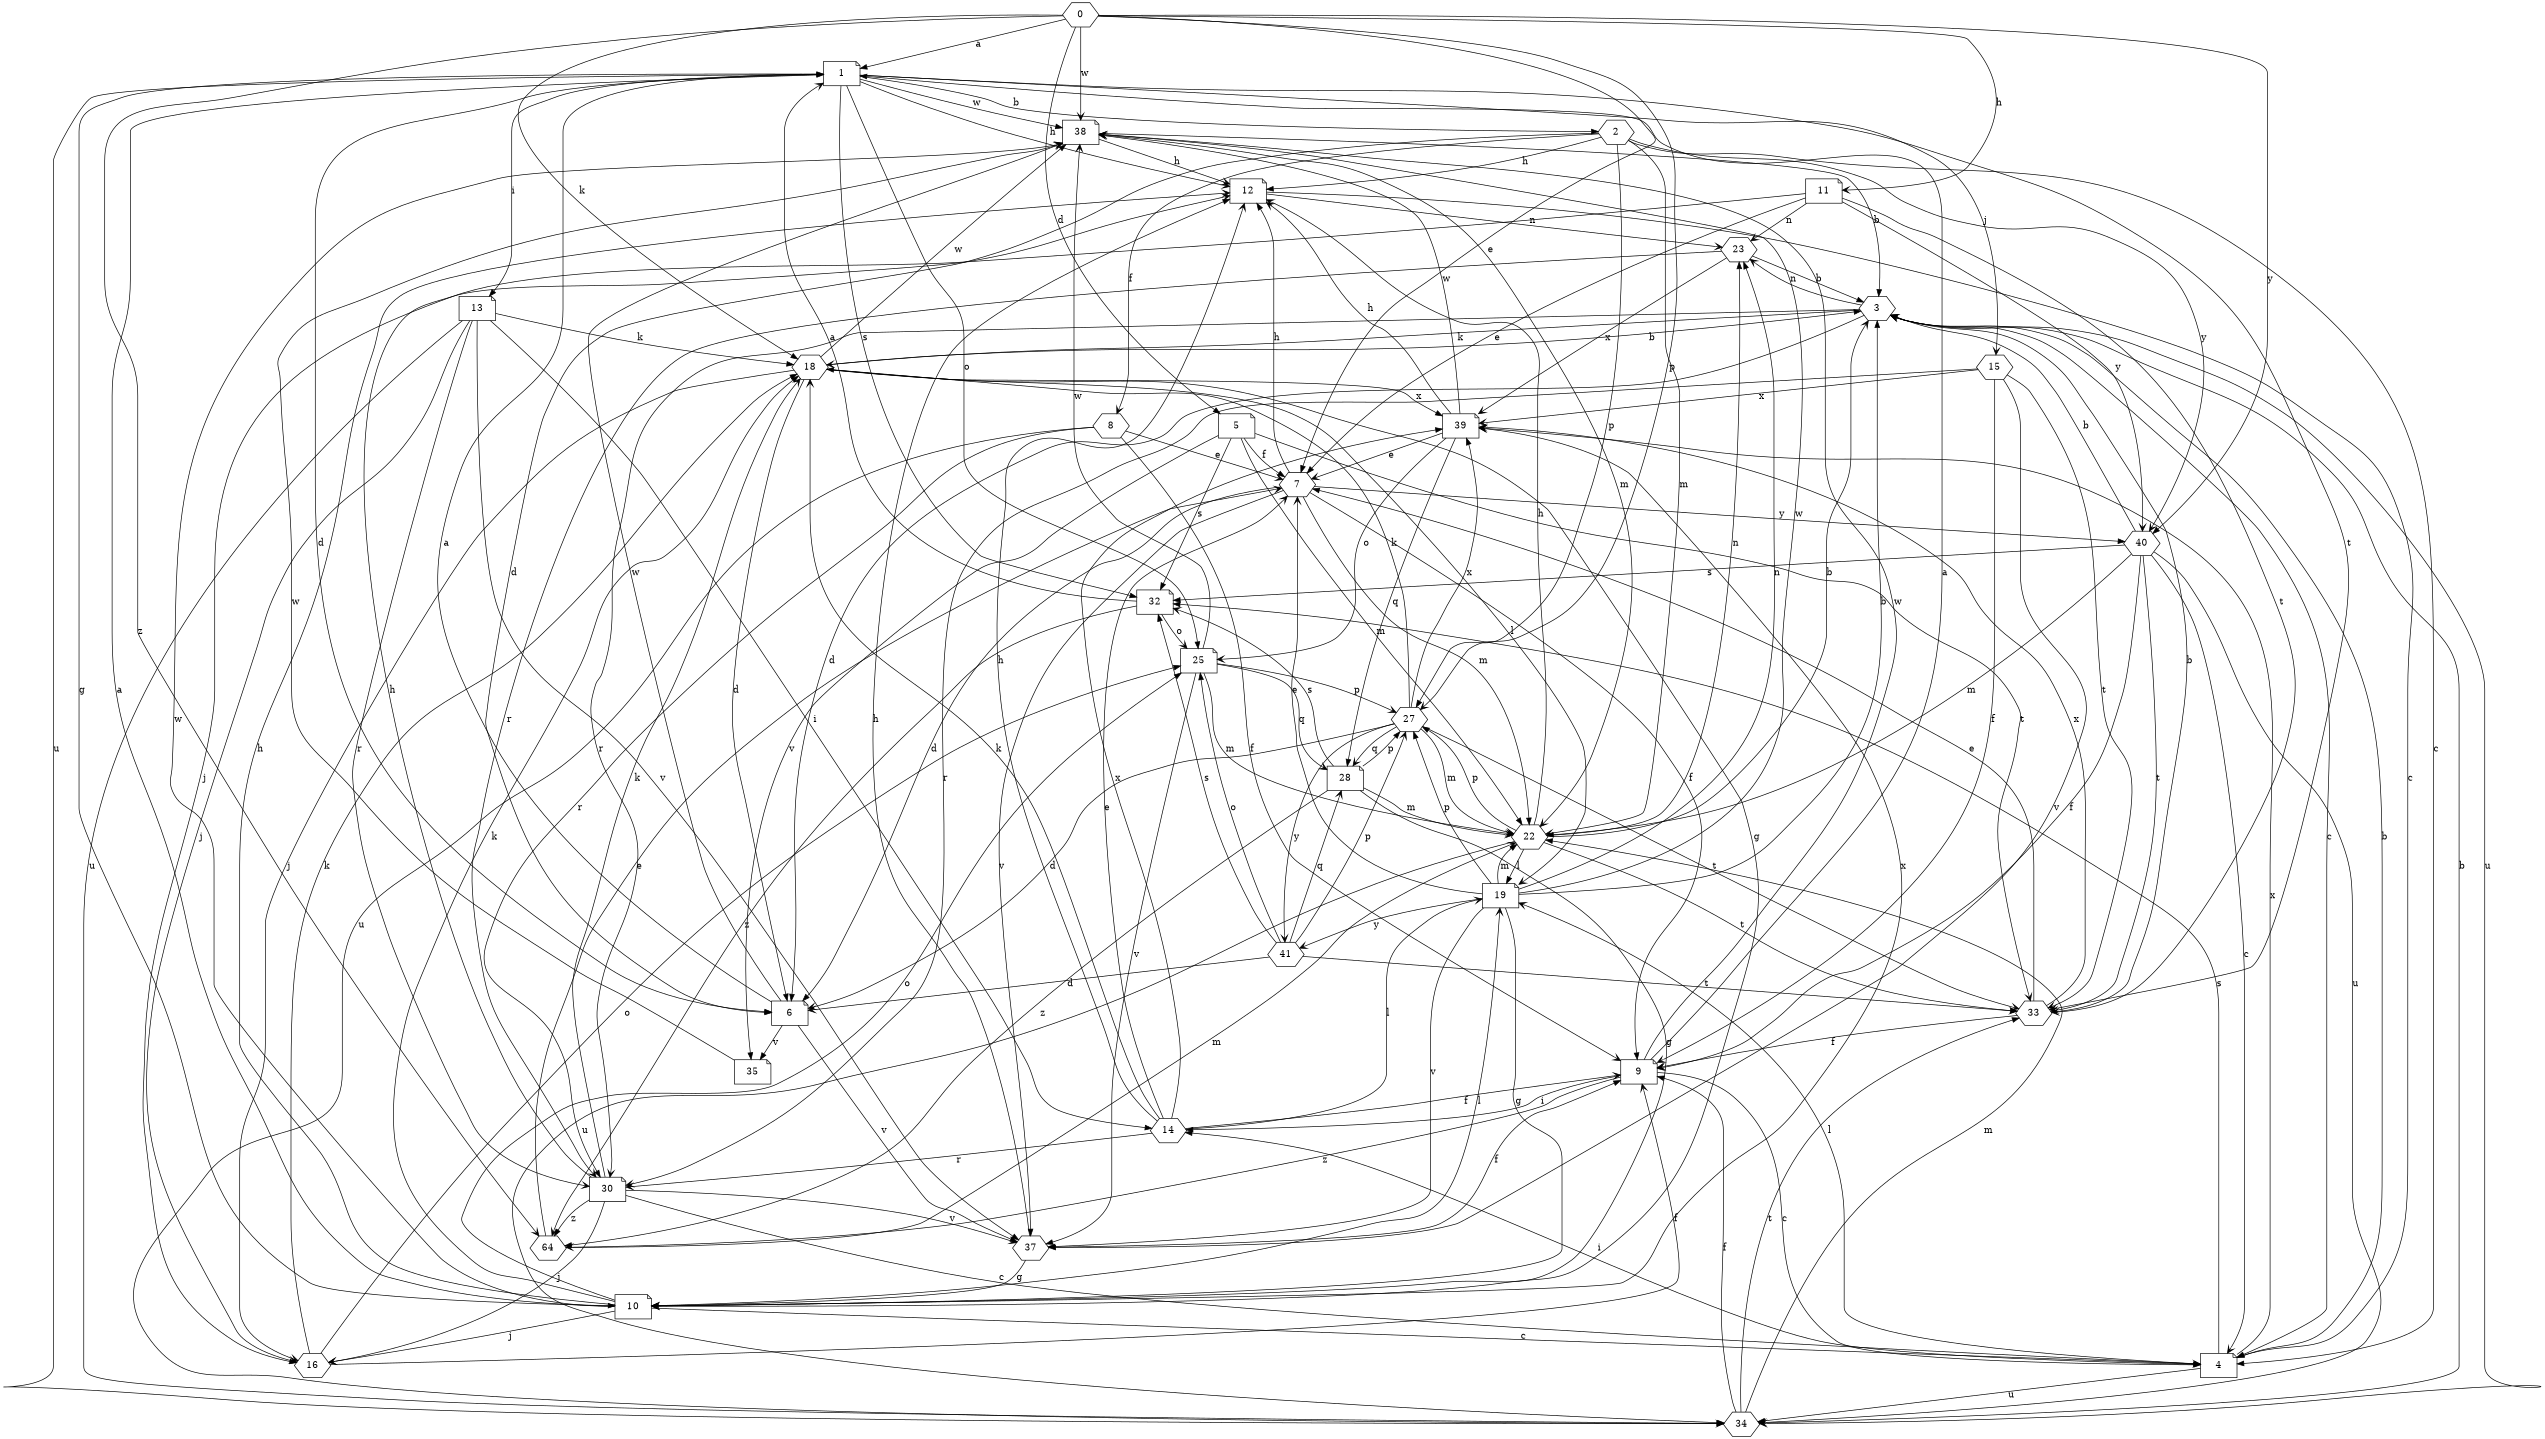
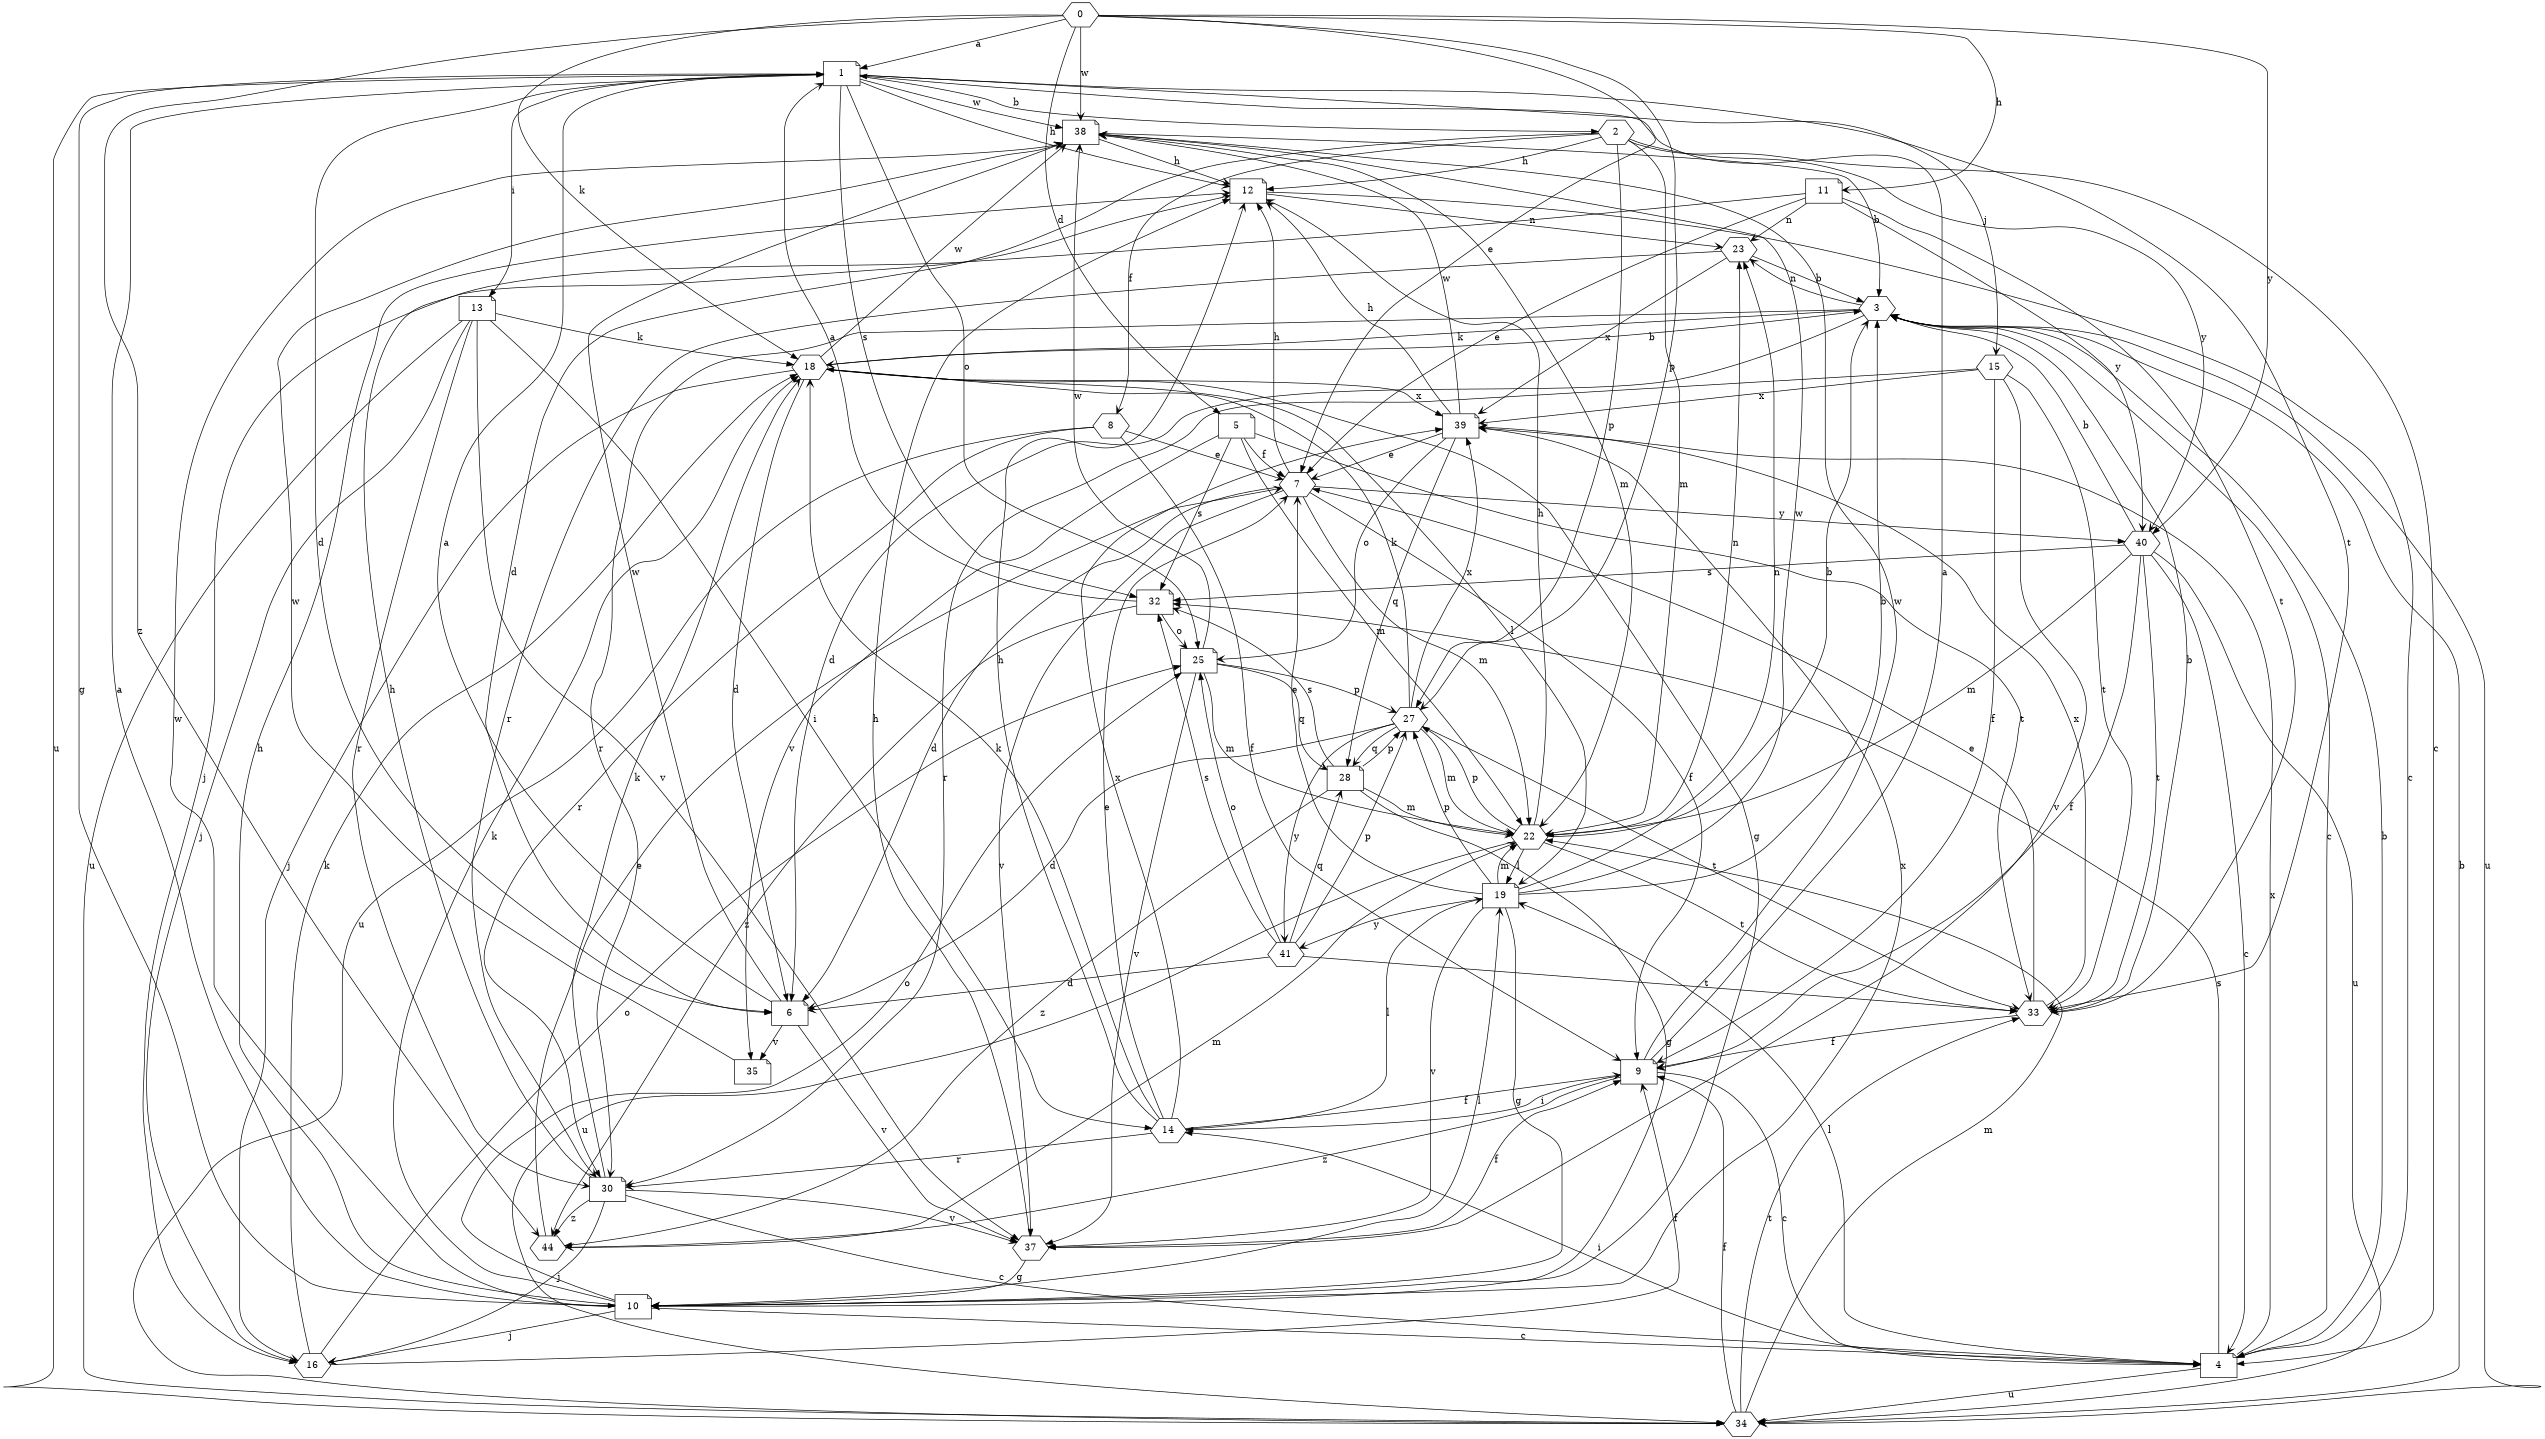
  strict digraph {
    node [shape=hexagon]
    edge [arrowhead=vee]
    1 [shape=note]
    0
    5 [shape=note]
    7
    11 [shape=note]
    18
    27
    38 [shape=note]
    40
-   44 [label=64]
+   44
    2
    6 [shape=note]
    10 [shape=note]
    12 [shape=note]
    13 [shape=note]
    15
    25 [shape=note]
    32 [shape=note]
    33
    34
    22
    35 [shape=note]
    9 [shape=note]
    37
    23
    16
    3
    19 [shape=note]
    39 [shape=note]
    41
    28 [shape=note]
    4 [shape=note]
    8
    30 [shape=note]
    14
    1 -> 38 [arrowhead=normal label=w]
    1 -> 2 [arrowhead=normal label=b]
    1 -> 6 [arrowhead=normal label=d]
    1 -> 10 [arrowhead=normal label=g]
    1 -> 12 [label=h]
    1 -> 13 [arrowhead=normal label=i]
    1 -> 15 [label=j]
    1 -> 25 [arrowhead=normal label=o]
    1 -> 32 [arrowhead=normal label=s]
    1 -> 33 [label=t]
-   1 -> 34 [label=u]
+   1 -> 34 [arrowhead=normal label=u]
    0 -> 1 [arrowhead=normal label=a]
    0 -> 5 [arrowhead=normal label=d]
    0 -> 7 [arrowhead=normal label=e]
    0 -> 11 [label=h]
    0 -> 18 [arrowhead=normal label=k]
    0 -> 27 [label=p]
    0 -> 38 [label=w]
    0 -> 40 [arrowhead=normal label=y]
    0 -> 44 [label=z]
    5 -> 7 [arrowhead=normal label=f]
    5 -> 32 [arrowhead=normal label=s]
    5 -> 33 [label=t]
    5 -> 22 [arrowhead=normal label=m]
    5 -> 35 [arrowhead=normal label=v]
    7 -> 40 [arrowhead=normal label=y]
    7 -> 6 [arrowhead=normal label=d]
    7 -> 12 [arrowhead=normal label=h]
    7 -> 22 [arrowhead=normal label=m]
    7 -> 9 [arrowhead=normal label=f]
    7 -> 37 [arrowhead=normal label=v]
    11 -> 7 [arrowhead=normal label=e]
    11 -> 40 [label=y]
    11 -> 33 [label=t]
    11 -> 23 [label=n]
    11 -> 16 [arrowhead=normal label=j]
-   18 -> 38 [arrowhead=normal label=w]
+   18 -> 38 [label=w]
    18 -> 6 [arrowhead=normal label=d]
    18 -> 10 [label=g]
    18 -> 16 [label=j]
    18 -> 3 [arrowhead=normal label=b]
    18 -> 19 [label=l]
    18 -> 39 [arrowhead=normal label=x]
    27 -> 18 [arrowhead=normal label=k]
    27 -> 6 [label=d]
    27 -> 33 [label=t]
    27 -> 22 [label=m]
    27 -> 39 [arrowhead=normal label=x]
    27 -> 41 [label=y]
    27 -> 28 [label=q]
    38 -> 12 [label=h]
    38 -> 22 [label=m]
    38 -> 3 [arrowhead=normal label=b]
    40 -> 32 [arrowhead=normal label=s]
    40 -> 33 [label=t]
    40 -> 34 [label=u]
    40 -> 22 [arrowhead=normal label=m]
    40 -> 9 [label=f]
    40 -> 3 [label=b]
    40 -> 4 [label=c]
    44 -> 7 [label=e]
    44 -> 22 [label=m]
    2 -> 27 [arrowhead=normal label=p]
    2 -> 40 [label=y]
    2 -> 6 [arrowhead=normal label=d]
    2 -> 12 [arrowhead=normal label=h]
    2 -> 22 [label=m]
    2 -> 4 [arrowhead=normal label=c]
    2 -> 8 [label=f]
    6 -> 1 [arrowhead=normal label=a]
    6 -> 38 [label=w]
    6 -> 35 [arrowhead=normal label=v]
    6 -> 37 [arrowhead=normal label=v]
    10 -> 1 [arrowhead=normal label=a]
    10 -> 18 [arrowhead=normal label=k]
    10 -> 38 [label=w]
    10 -> 12 [label=h]
    10 -> 25 [arrowhead=normal label=o]
    10 -> 16 [label=j]
    10 -> 19 [label=l]
    10 -> 39 [label=x]
    10 -> 4 [arrowhead=normal label=c]
    12 -> 23 [label=n]
    12 -> 4 [arrowhead=normal label=c]
    13 -> 18 [arrowhead=normal label=k]
    13 -> 34 [arrowhead=normal label=u]
    13 -> 37 [arrowhead=normal label=v]
    13 -> 16 [label=j]
    13 -> 30 [label=r]
    13 -> 14 [arrowhead=normal label=i]
    15 -> 33 [label=t]
    15 -> 9 [label=f]
    15 -> 37 [arrowhead=normal label=v]
    15 -> 39 [label=x]
    15 -> 30 [label=r]
    25 -> 27 [label=p]
    25 -> 38 [label=w]
    25 -> 22 [label=m]
    25 -> 37 [arrowhead=normal label=v]
    25 -> 28 [label=q]
    32 -> 1 [label=a]
    32 -> 44 [label=z]
    32 -> 25 [label=o]
    33 -> 7 [arrowhead=normal label=e]
    33 -> 9 [label=f]
    33 -> 3 [label=b]
    33 -> 39 [label=x]
    34 -> 33 [arrowhead=normal label=t]
    34 -> 22 [arrowhead=normal label=m]
    34 -> 9 [arrowhead=normal label=f]
    34 -> 3 [arrowhead=normal label=b]
    22 -> 27 [arrowhead=normal label=p]
    22 -> 12 [label=h]
    22 -> 33 [arrowhead=normal label=t]
    22 -> 34 [arrowhead=normal label=u]
    22 -> 23 [arrowhead=normal label=n]
    22 -> 3 [label=b]
    22 -> 19 [arrowhead=normal label=l]
    35 -> 38 [label=w]
    9 -> 1 [arrowhead=normal label=a]
    9 -> 38 [label=w]
    9 -> 44 [label=z]
    9 -> 4 [arrowhead=normal label=c]
    9 -> 14 [arrowhead=normal label=i]
    37 -> 10 [arrowhead=normal label=g]
    37 -> 12 [arrowhead=normal label=h]
    37 -> 9 [arrowhead=normal label=f]
    23 -> 3 [arrowhead=normal label=b]
    23 -> 39 [label=x]
    23 -> 30 [label=r]
    16 -> 18 [arrowhead=normal label=k]
    16 -> 25 [arrowhead=normal label=o]
    16 -> 9 [label=f]
    3 -> 18 [label=k]
    3 -> 6 [arrowhead=normal label=d]
    3 -> 34 [label=u]
    3 -> 23 [label=n]
    3 -> 4 [arrowhead=normal label=c]
    3 -> 30 [label=r]
    19 -> 7 [label=e]
    19 -> 27 [arrowhead=normal label=p]
    19 -> 38 [label=w]
    19 -> 10 [label=g]
    19 -> 22 [arrowhead=normal label=m]
    19 -> 37 [arrowhead=normal label=v]
    19 -> 23 [arrowhead=normal label=n]
    19 -> 3 [arrowhead=normal label=b]
    19 -> 41 [label=y]
    39 -> 7 [label=e]
    39 -> 38 [label=w]
    39 -> 12 [label=h]
    39 -> 25 [label=o]
    39 -> 28 [arrowhead=normal label=q]
    41 -> 27 [label=p]
    41 -> 6 [label=d]
    41 -> 25 [arrowhead=normal label=o]
    41 -> 32 [arrowhead=normal label=s]
    41 -> 33 [label=t]
    41 -> 28 [label=q]
    28 -> 27 [arrowhead=normal label=p]
    28 -> 44 [arrowhead=normal label=z]
    28 -> 10 [label=g]
    28 -> 32 [label=s]
    28 -> 22 [label=m]
    4 -> 32 [arrowhead=normal label=s]
    4 -> 34 [arrowhead=normal label=u]
    4 -> 3 [label=b]
    4 -> 19 [label=l]
    4 -> 39 [label=x]
    4 -> 14 [arrowhead=normal label=i]
    8 -> 7 [label=e]
    8 -> 34 [arrowhead=normal label=u]
    8 -> 9 [label=f]
    8 -> 30 [arrowhead=normal label=r]
    30 -> 18 [label=k]
    30 -> 44 [arrowhead=normal label=z]
    30 -> 12 [label=h]
    30 -> 37 [label=v]
    30 -> 16 [label=j]
    30 -> 4 [label=c]
    14 -> 7 [label=e]
    14 -> 18 [label=k]
    14 -> 12 [label=h]
    14 -> 9 [label=f]
    14 -> 19 [label=l]
    14 -> 39 [arrowhead=normal label=x]
    14 -> 30 [label=r]
  }
